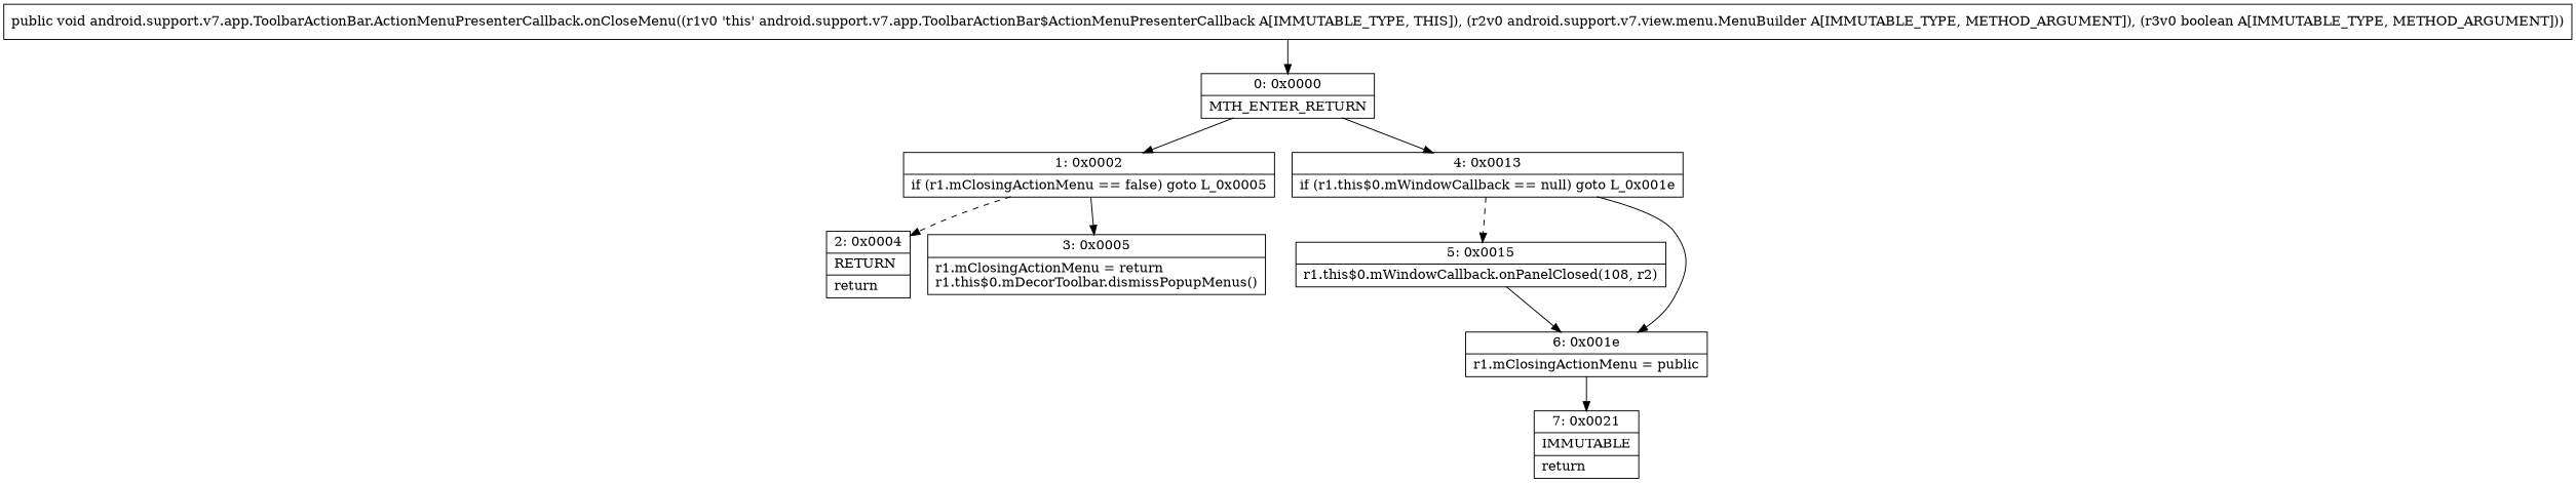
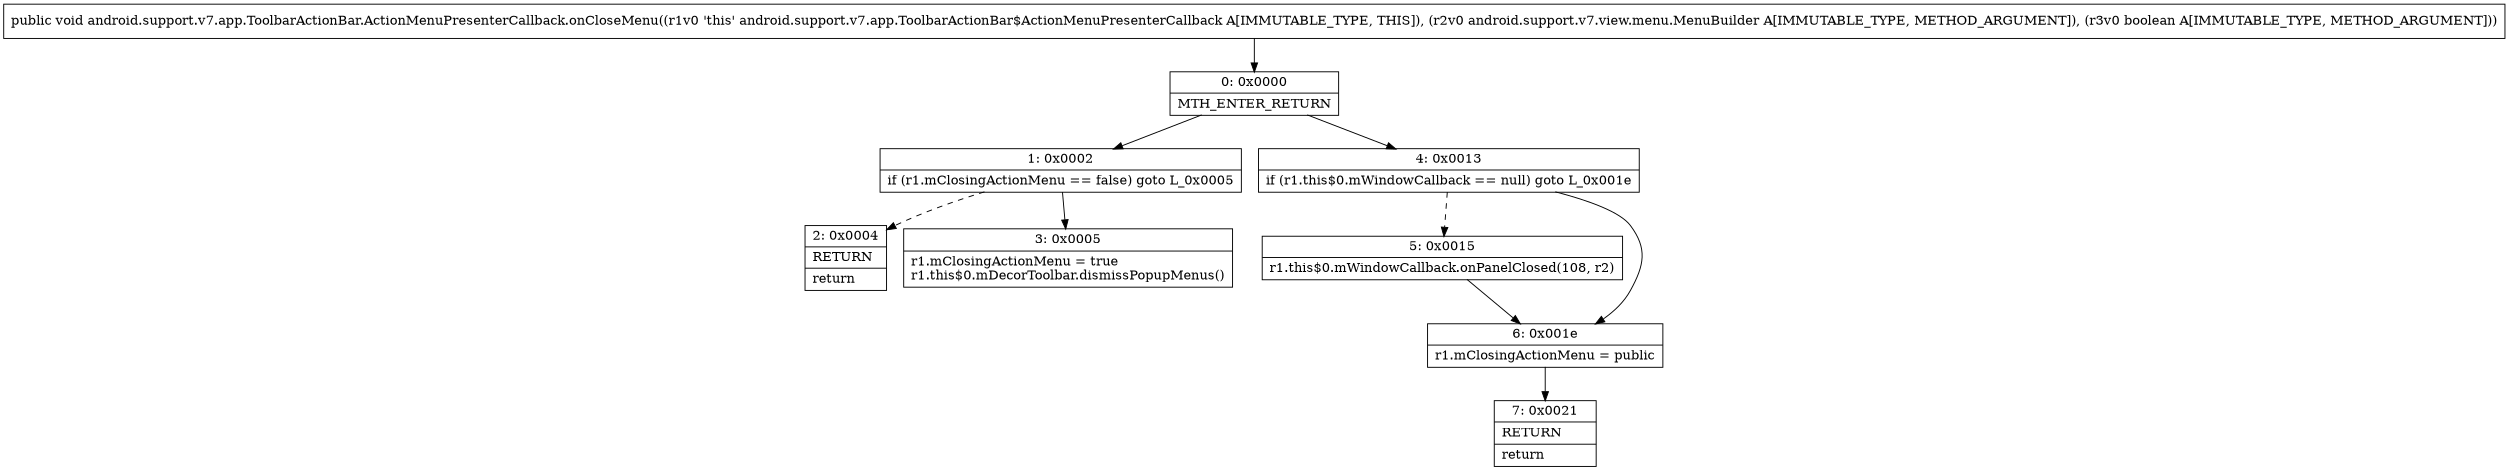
  digraph {
    node [shape=record]
    n1 [label="{0\:\ 0x0000|MTH_ENTER_RETURN\l}"]
    n2 [label="{1\:\ 0x0002|if (r1.mClosingActionMenu == false) goto L_0x0005\l}"]
    n3 [label="{4\:\ 0x0013|if (r1.this$0.mWindowCallback == null) goto L_0x001e\l}"]
    n4 [label="{2\:\ 0x0004|RETURN\l|return\l}"]
-   n5 [label="{3\:\ 0x0005|r1.mClosingActionMenu = return\lr1.this$0.mDecorToolbar.dismissPopupMenus()\l}"]
+   n5 [label="{3\:\ 0x0005|r1.mClosingActionMenu = true\lr1.this$0.mDecorToolbar.dismissPopupMenus()\l}"]
    n6 [label="{5\:\ 0x0015|r1.this$0.mWindowCallback.onPanelClosed(108, r2)\l}"]
    n7 [label="{6\:\ 0x001e|r1.mClosingActionMenu = public\l}"]
-   n8 [label="{7\:\ 0x0021|IMMUTABLE\l|return\l}"]
+   n8 [label="{7\:\ 0x0021|RETURN\l|return\l}"]
    n9 [label="{public void android.support.v7.app.ToolbarActionBar.ActionMenuPresenterCallback.onCloseMenu((r1v0 'this' android.support.v7.app.ToolbarActionBar$ActionMenuPresenterCallback A[IMMUTABLE_TYPE, THIS]), (r2v0 android.support.v7.view.menu.MenuBuilder A[IMMUTABLE_TYPE, METHOD_ARGUMENT]), (r3v0 boolean A[IMMUTABLE_TYPE, METHOD_ARGUMENT])) }"]
    n1 -> n2
    n1 -> n3
    n2 -> n4 [style=dashed]
    n2 -> n5
    n3 -> n6 [style=dashed]
    n3 -> n7
    n6 -> n7
    n7 -> n8
    n9 -> n1
  }
